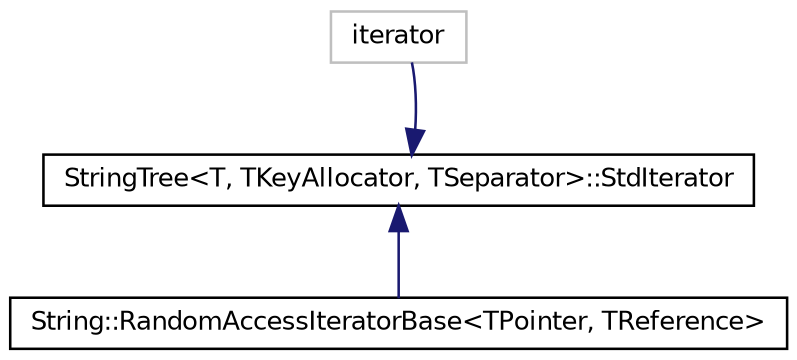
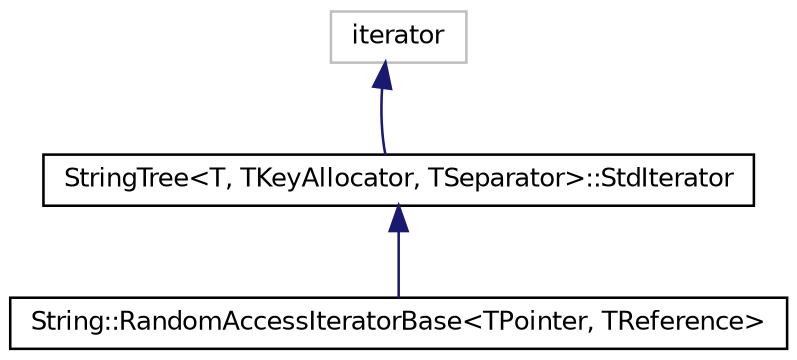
  digraph {
    rankdir=TB
    node [color=black fillcolor=white fontname=Helvetica fontsize=10 shape=record style=filled]
    edge [color=midnightblue dir=back fontname=Helvetica fontsize=10 labelfontname=Helvetica labelfontsize=10 style=solid]
    n1 [color=grey75 height=0.2 label=iterator width=0.4]
    n2 [height=0.2 label="StringTree\<T, TKeyAllocator, TSeparator\>::StdIterator" width=0.4]
    n3 [height=0.2 label="String::RandomAccessIteratorBase\<TPointer, TReference\>" width=0.4]
-   n2 -> n1
+   n1 -> n2
    n2 -> n3
  }
